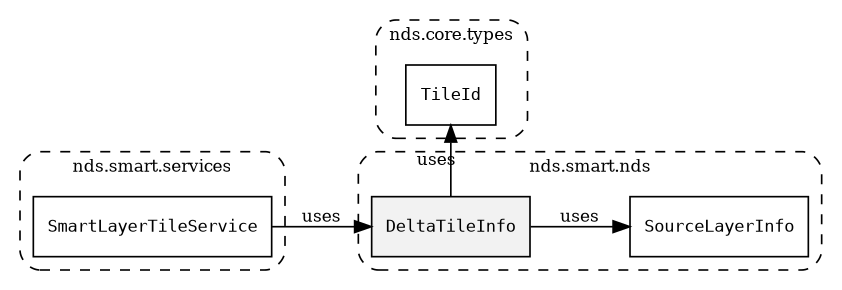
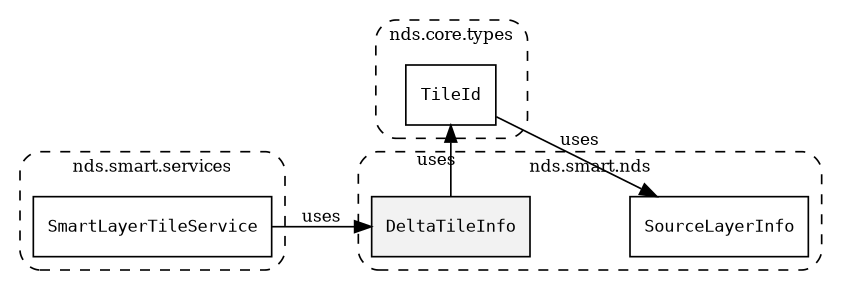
  digraph {
    fontsize=10
    rankdir=LR
    node [fontsize=10 shape=box]
    edge [fontsize=10]
    n1 [fillcolor="#0000000D" label=<<font face="monospace"><table align="center" border="0" cellspacing="0" cellpadding="0"><tr><td href="../../../content/packages/nds.smart.tile.html#Structure-DeltaTileInfo" title="Structure defined in nds.smart.tile">DeltaTileInfo</td></tr></table></font>> style=filled]
    n2 [label=<<font face="monospace"><table align="center" border="0" cellspacing="0" cellpadding="0"><tr><td href="../../../content/packages/nds.smart.tile.html#Structure-SourceLayerInfo" title="Structure defined in nds.smart.tile">SourceLayerInfo</td></tr></table></font>>]
    n3 [label=<<font face="monospace"><table align="center" border="0" cellspacing="0" cellpadding="0"><tr><td href="../../../content/packages/nds.core.types.html#Structure-TileId" title="Structure defined in nds.core.types">TileId</td></tr></table></font>>]
    n4 [label=<<font face="monospace"><table align="center" border="0" cellspacing="0" cellpadding="0"><tr><td href="../../../content/packages/nds.smart.services.html#Service-SmartLayerTileService" title="Service defined in nds.smart.services">SmartLayerTileService</td></tr></table></font>>]
    subgraph cluster_1 {
      label="nds.smart.nds"
      style="dashed, rounded"
      n1
      n2
    }
    subgraph cluster_2 {
      label="nds.core.types"
      style="dashed, rounded"
      n3
    }
    subgraph cluster_3 {
      label="nds.smart.services"
      style="dashed, rounded"
      n4
    }
-   n1 -> n2 [label=uses]
+   n3 -> n2 [label=uses]
    n1 -> n3 [label=uses]
    n4 -> n1 [label=uses]
  }
